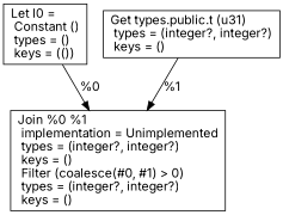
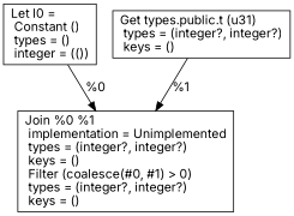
  digraph {
    fontname=Inter
    node [shape=record fontname=Inter]
    edge [fontname=Inter]
-   n1 [label="Let l0 =\l Constant ()\l  types = ()\l  keys = (())\l"]
+   n1 [label="Let l0 =\l Constant ()\l  types = ()\l  integer = (())\l"]
    n2 [label=" Join %0 %1\l  implementation = Unimplemented\l  types = (integer?, integer?)\l  keys = ()\l Filter (coalesce(#0, #1) \> 0)\l  types = (integer?, integer?)\l  keys = ()\l"]
    n3 [label=" Get types.public.t (u31)\l  types = (integer?, integer?)\l  keys = ()\l"]
    n1 -> n2 [label="%0\l"]
    n3 -> n2 [label="%1\l"]
  }
